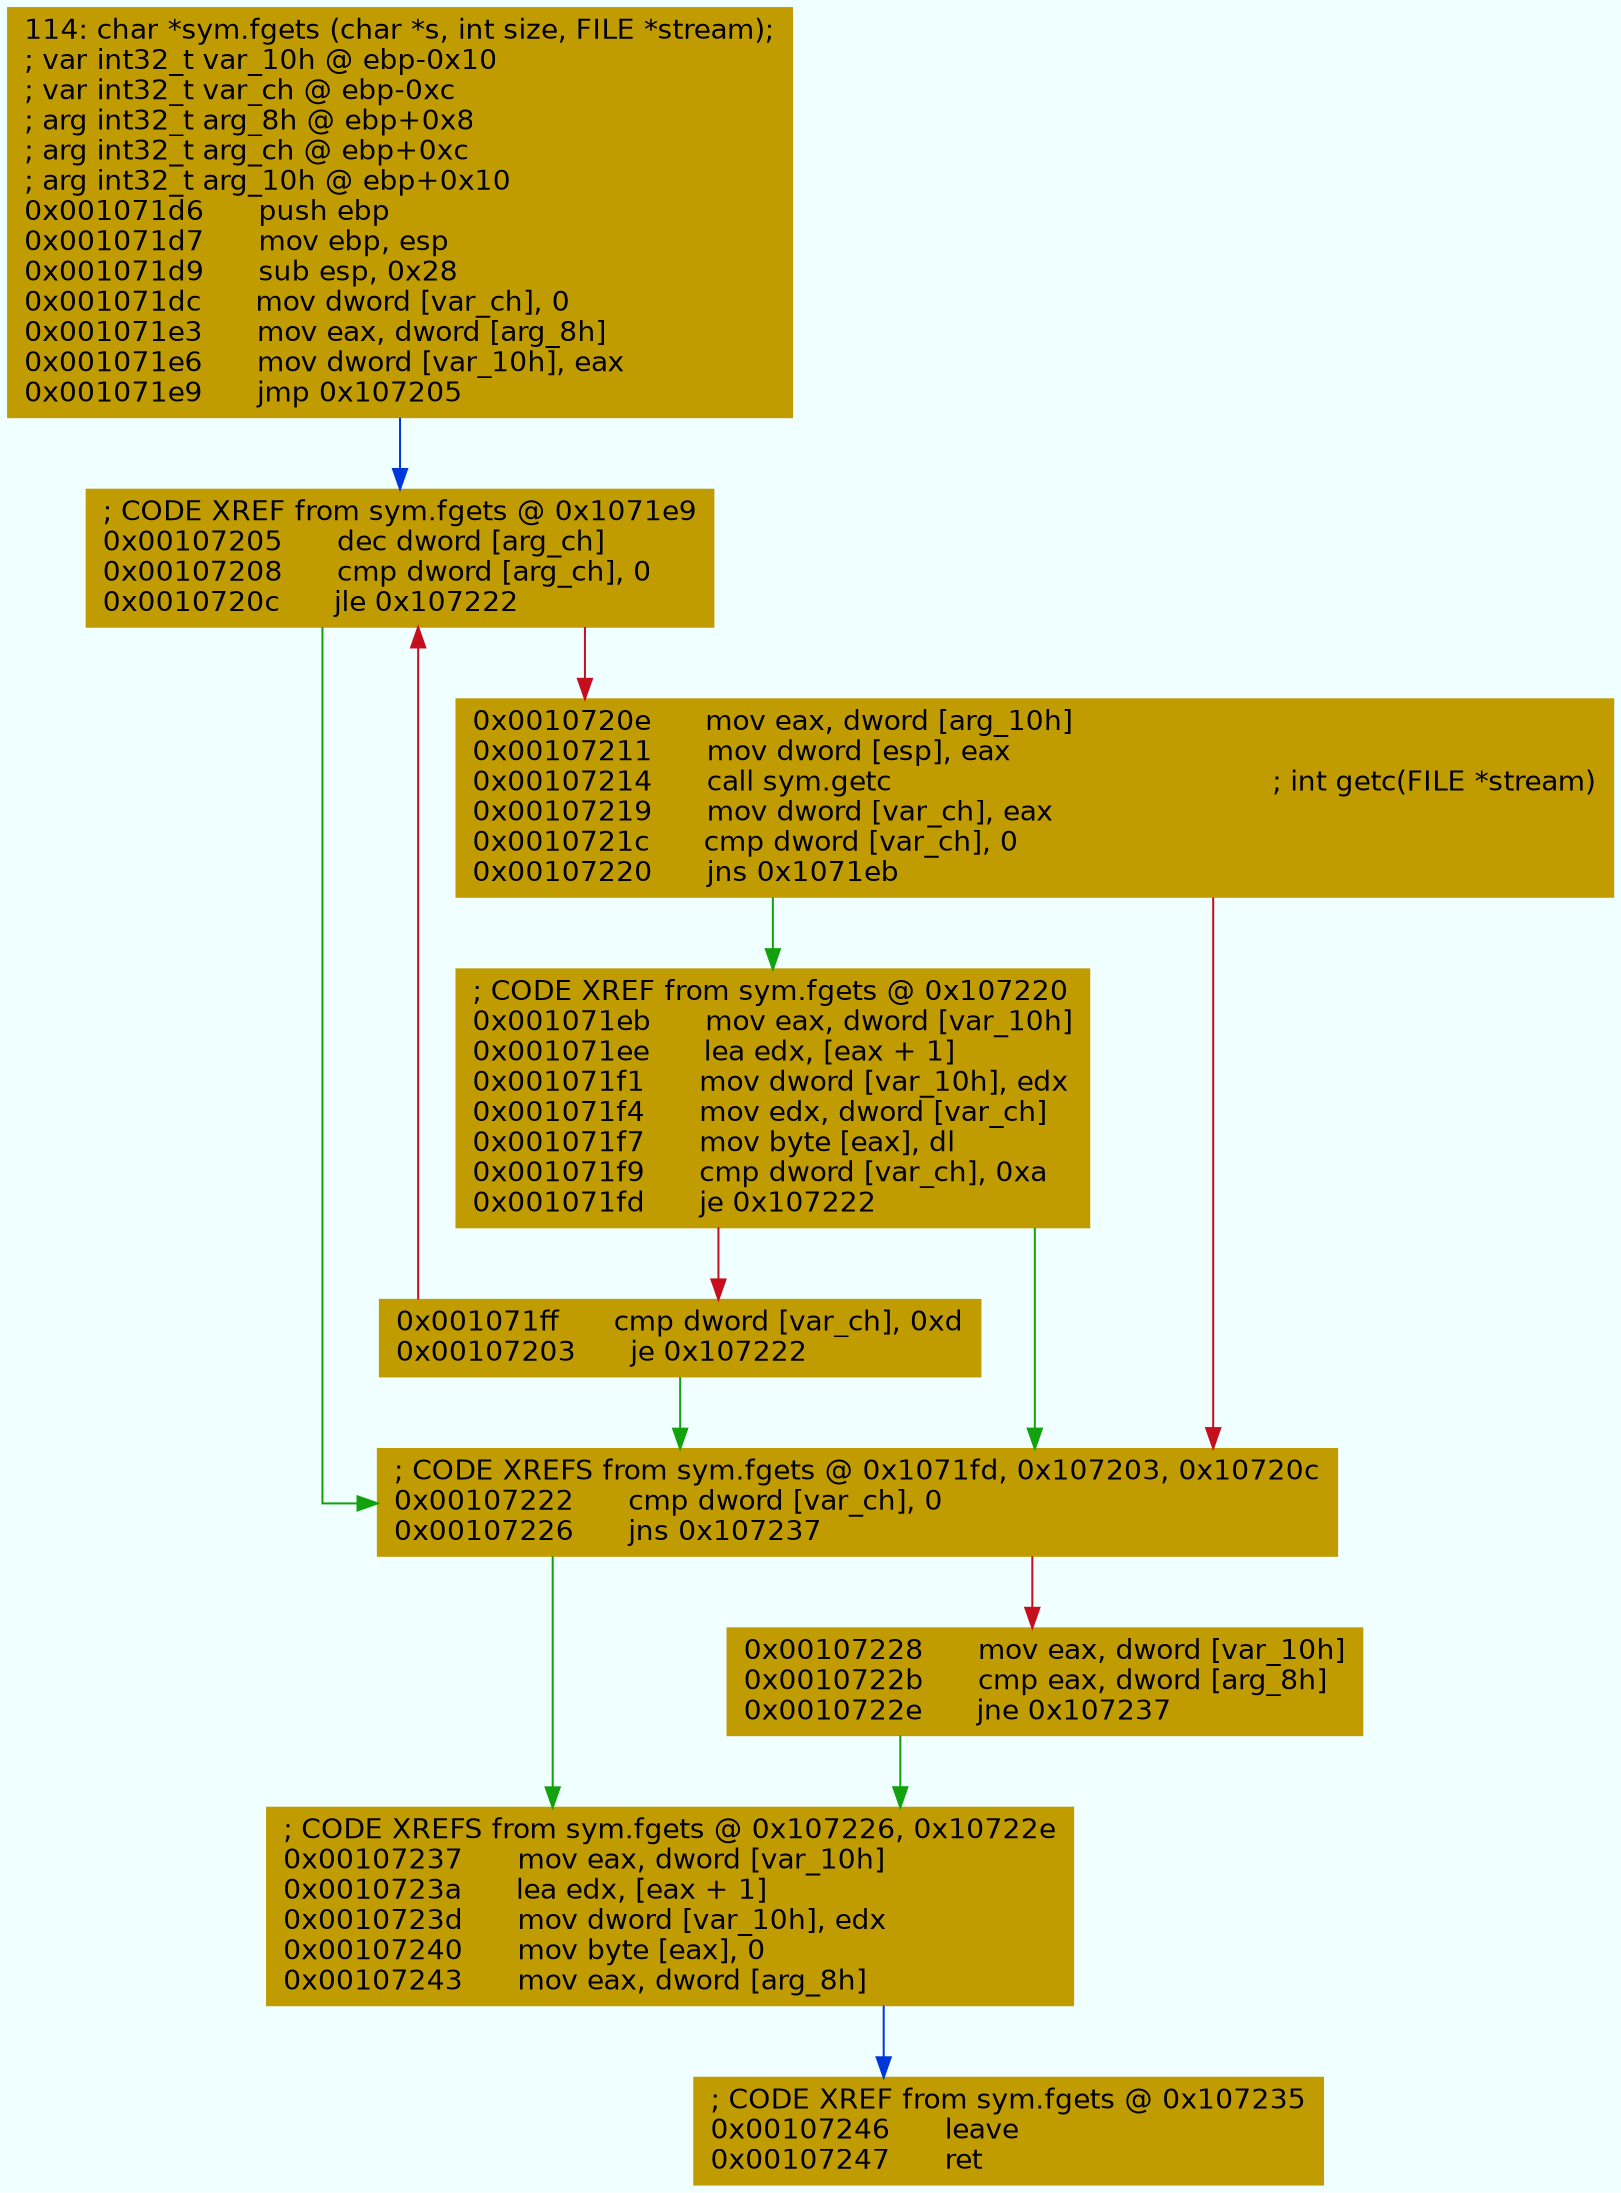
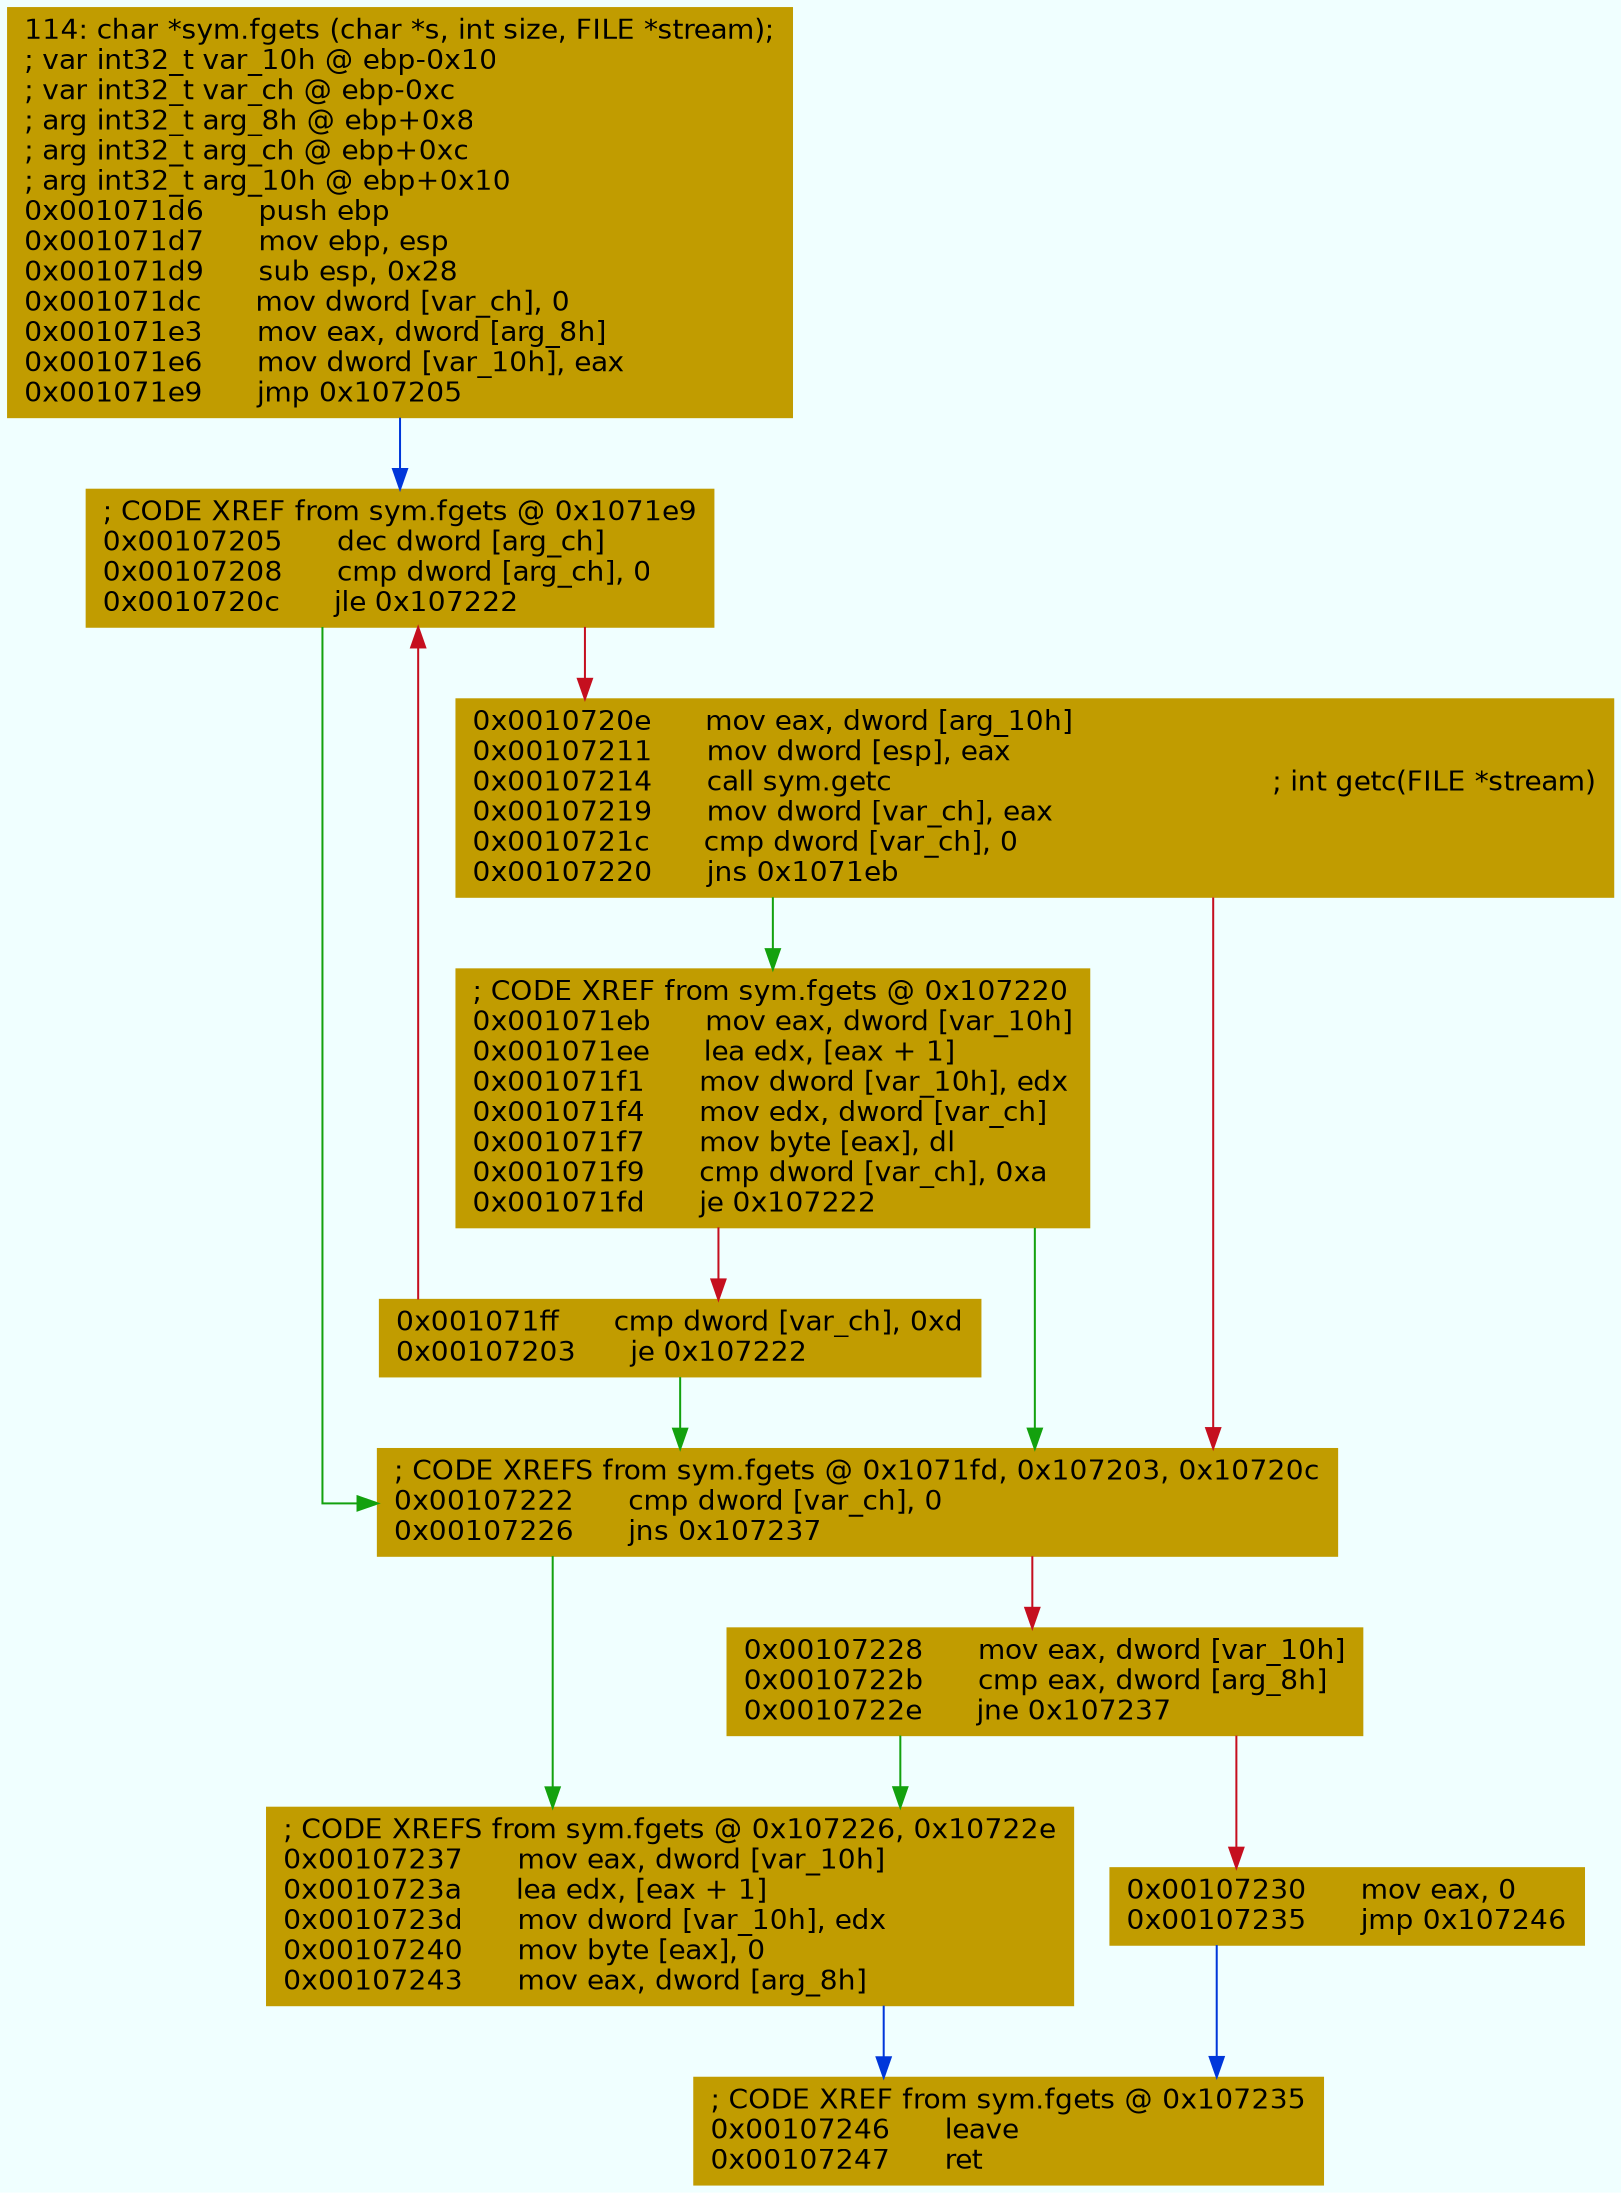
  digraph {
    bgcolor=azure
    fontname="DejaVu Sans"
    fontsize=8
    splines=ortho
    node [color="#c19c00" fillcolor="#c19c00" fontname="DejaVu Sans" shape=box style=filled]
    edge [arrowhead=normal color="#13a10e" fontname="DejaVu Sans"]
    n1 [label="114: char *sym.fgets (char *s, int size, FILE *stream);\l; var int32_t var_10h @ ebp-0x10\l; var int32_t var_ch @ ebp-0xc\l; arg int32_t arg_8h @ ebp+0x8\l; arg int32_t arg_ch @ ebp+0xc\l; arg int32_t arg_10h @ ebp+0x10\l0x001071d6      push ebp\l0x001071d7      mov ebp, esp\l0x001071d9      sub esp, 0x28\l0x001071dc      mov dword [var_ch], 0\l0x001071e3      mov eax, dword [arg_8h]\l0x001071e6      mov dword [var_10h], eax\l0x001071e9      jmp 0x107205\l"]
    n2 [label="; CODE XREF from sym.fgets @ 0x1071e9\l0x00107205      dec dword [arg_ch]\l0x00107208      cmp dword [arg_ch], 0\l0x0010720c      jle 0x107222\l"]
    n3 [label="; CODE XREF from sym.fgets @ 0x107220\l0x001071eb      mov eax, dword [var_10h]\l0x001071ee      lea edx, [eax + 1]\l0x001071f1      mov dword [var_10h], edx\l0x001071f4      mov edx, dword [var_ch]\l0x001071f7      mov byte [eax], dl\l0x001071f9      cmp dword [var_ch], 0xa\l0x001071fd      je 0x107222\l"]
    n4 [label="0x001071ff      cmp dword [var_ch], 0xd\l0x00107203      je 0x107222\l"]
    n5 [label="; CODE XREFS from sym.fgets @ 0x1071fd, 0x107203, 0x10720c\l0x00107222      cmp dword [var_ch], 0\l0x00107226      jns 0x107237\l"]
    n6 [label="0x0010720e      mov eax, dword [arg_10h]\l0x00107211      mov dword [esp], eax\l0x00107214      call sym.getc                                          ; int getc(FILE *stream)\l0x00107219      mov dword [var_ch], eax\l0x0010721c      cmp dword [var_ch], 0\l0x00107220      jns 0x1071eb\l"]
    n7 [label="0x00107228      mov eax, dword [var_10h]\l0x0010722b      cmp eax, dword [arg_8h]\l0x0010722e      jne 0x107237\l"]
    n8 [label="; CODE XREFS from sym.fgets @ 0x107226, 0x10722e\l0x00107237      mov eax, dword [var_10h]\l0x0010723a      lea edx, [eax + 1]\l0x0010723d      mov dword [var_10h], edx\l0x00107240      mov byte [eax], 0\l0x00107243      mov eax, dword [arg_8h]\l"]
+   n9 [label="0x00107230      mov eax, 0\l0x00107235      jmp 0x107246\l"]
    n10 [label="; CODE XREF from sym.fgets @ 0x107235\l0x00107246      leave\l0x00107247      ret\l"]
    n1 -> n2 [color="#0037da"]
    n2 -> n5
    n2 -> n6 [color="#c50f1f"]
    n3 -> n4 [color="#c50f1f"]
    n3 -> n5
    n4 -> n2 [color="#c50f1f"]
    n4 -> n5
    n5 -> n7 [color="#c50f1f"]
    n5 -> n8
    n6 -> n3
    n6 -> n5 [color="#c50f1f"]
    n7 -> n8
+   n7 -> n9 [color="#c50f1f"]
    n8 -> n10 [color="#0037da"]
+   n9 -> n10 [color="#0037da"]
  }
